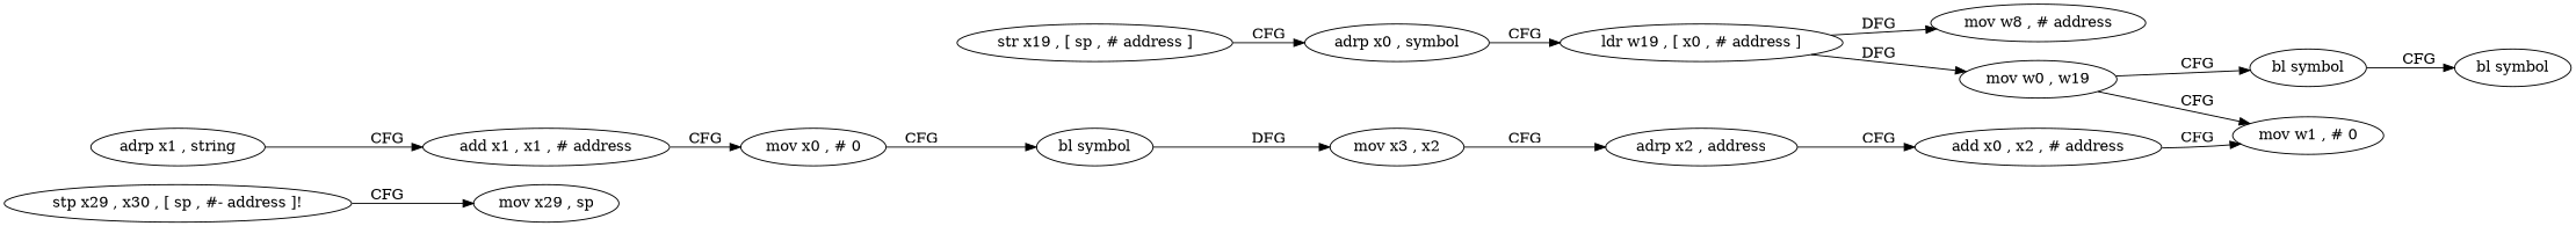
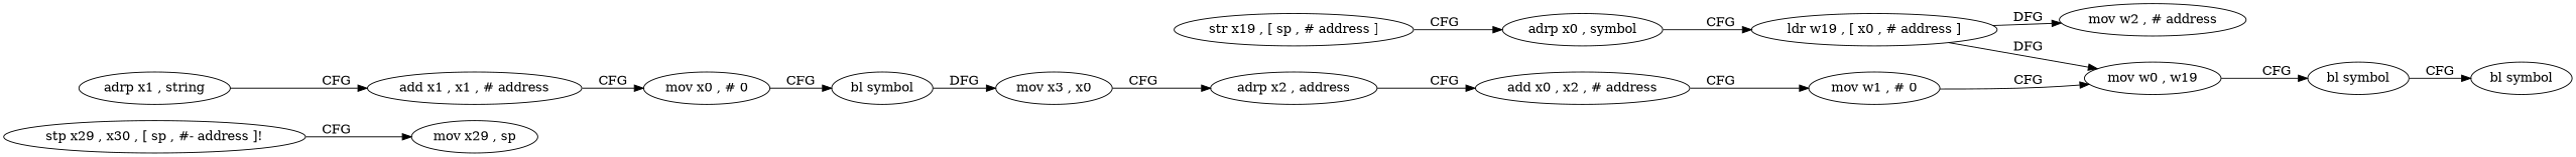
  digraph {
    rankdir=LR
    n1 [label="stp x29 , x30 , [ sp , #- address ]!"]
    n2 [label="mov x29 , sp"]
    n3 [label="str x19 , [ sp , # address ]"]
    n4 [label="adrp x0 , symbol"]
    n5 [label="ldr w19 , [ x0 , # address ]"]
-   n6 [label="mov w8 , # address"]
+   n6 [label="mov w2 , # address"]
    n7 [label="mov w0 , w19"]
    n8 [label="bl symbol"]
    n9 [label="adrp x1 , string"]
    n10 [label="add x1 , x1 , # address"]
    n11 [label="mov x0 , # 0"]
    n12 [label="bl symbol"]
-   n13 [label="mov x3 , x2"]
+   n13 [label="mov x3 , x0"]
    n14 [label="adrp x2 , address"]
    n15 [label="add x0 , x2 , # address"]
    n16 [label="mov w1 , # 0"]
    n17 [label="bl symbol"]
    n1 -> n2 [label=CFG]
    n3 -> n4 [label=CFG]
    n4 -> n5 [label=CFG]
    n5 -> n6 [label=DFG]
    n5 -> n7 [label=DFG]
    n7 -> n8 [label=CFG]
    n8 -> n17 [label=CFG]
    n9 -> n10 [label=CFG]
    n10 -> n11 [label=CFG]
    n11 -> n12 [label=CFG]
    n12 -> n13 [label=DFG]
    n13 -> n14 [label=CFG]
    n14 -> n15 [label=CFG]
    n15 -> n16 [label=CFG]
-   n7 -> n16 [label=CFG]
+   n16 -> n7 [label=CFG]
  }
